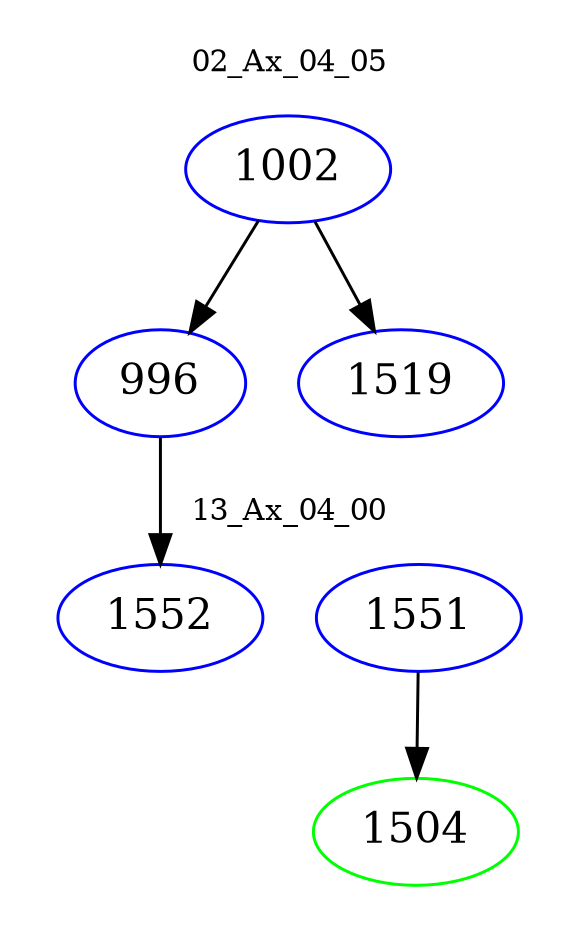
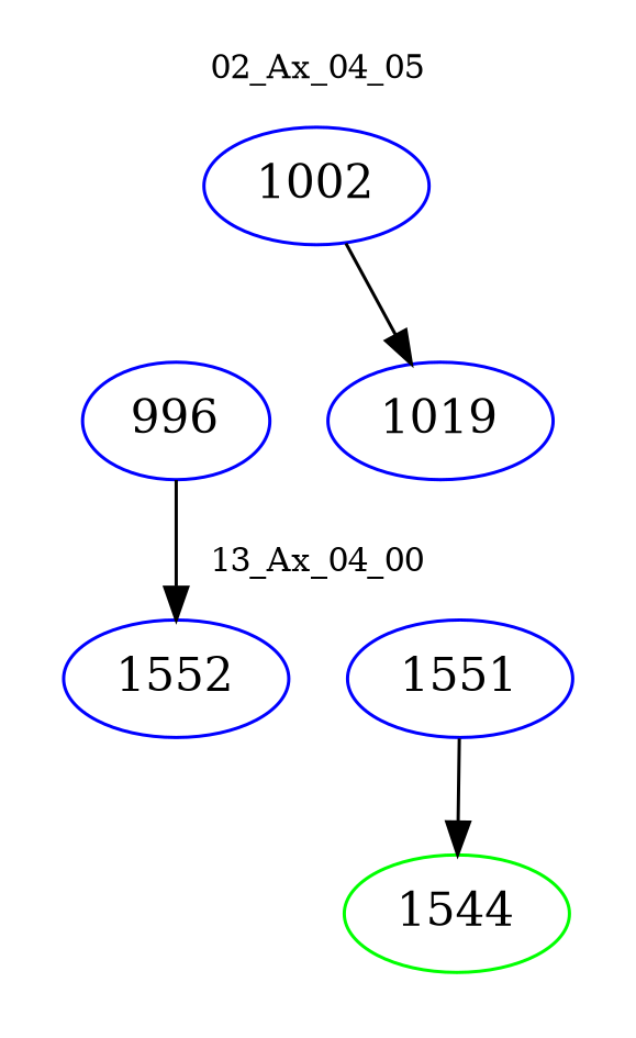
  digraph {
    node [color=blue]
    edge [color=black]
    n1 [label=1551]
-   n2 [color=green label=1504]
+   n2 [color=green label=1544]
    n3 [label=1552]
    n4 [label=1002]
    n5 [label=996]
-   n6 [label=1519]
+   n6 [label=1019]
    subgraph cluster_1 {
      color=white
      fontsize=10
      label="13_Ax_04_00"
      n1
      n2
      n3
    }
    subgraph cluster_2 {
      color=white
      fontsize=10
      label="02_Ax_04_05"
      n4
      n5
      n6
    }
    n1 -> n2
-   n4 -> n5
    n4 -> n6
    n5 -> n3
  }
